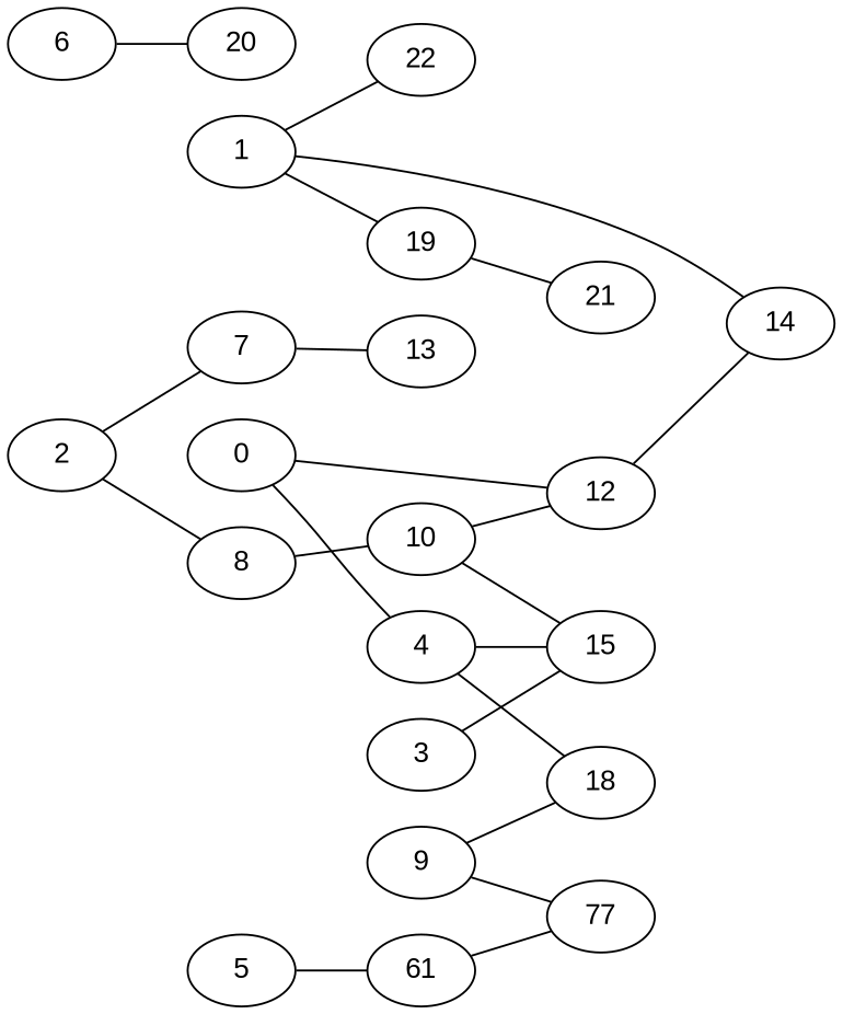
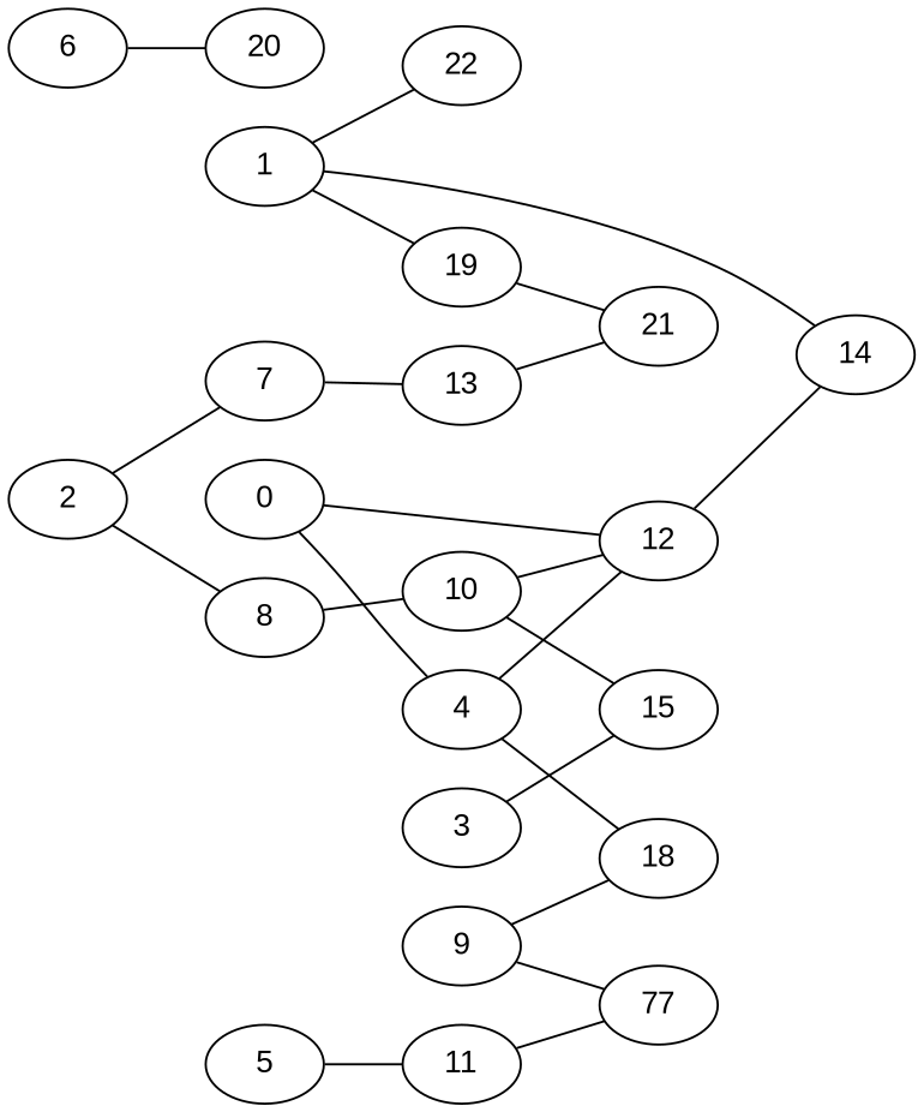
  graph {
    fontname="Liberation Sans"
    rankdir=LR
    node [fontname="Liberation Sans" type=corner x=294 y=345]
    edge [angle0=.46 fontname="Liberation Sans" frequency=1 type0=line]
    0 [x=408]
    4 [type=intersection x=271]
    12 [type=intersection x=397 y=202]
    15 [x=116 y=343]
    18 [type=intersection x=262 y=332]
    14 [type=intersection x=387 y=163]
    1 [type=intersection y=129]
    19 [type=intersection x=296 y=130]
    22 [type=endpoint x=352 y=143]
    21 [x=233 y=99]
    20 [type=intersection x=394 y=163]
    2 [x=71 y=363]
    7 [x=205 y=115]
    8 [x=401 y=426]
    13 [type=intersection x=221 y=112]
    10 [type=intersection x=430 y=218]
    3 [x=124 y=221]
    5 [x=277 y=314]
-   11 [y=292 label=61]
+   11 [y=292]
    n20 [label=77 x=261 y=274]
    6 [x=286 y=120]
    9 [x=228 y=311]
    0 -- 4 [angle0=.00]
    0 -- 12 [angle0=1.49]
-   4 -- 15 [angle0=.01]
+   4 -- 12 [angle0=.01]
    4 -- 18 [angle0=.97]
    12 -- 14 [angle0=1.32]
    1 -- 14 [angle0=.35]
    1 -- 19
    1 -- 22 [angle0=.24]
    19 -- 21
    2 -- 7 [angle0=393.00 type0=arc]
    2 -- 8 [angle0=.19]
    7 -- 13 [angle0=-.19]
    8 -- 10 [angle0=342.12 type0=arc]
+   13 -- 21 [angle0=-.83]
    10 -- 12 [angle0=.45]
    10 -- 15 [angle0=.99]
    3 -- 15 [angle0=-1.51]
    5 -- 11 [angle0=-.91]
    11 -- n20 [angle0=.50]
    6 -- 20 [angle0=.38]
    9 -- 18 [angle0=.55]
    9 -- n20 [angle0=-.84]
  }
